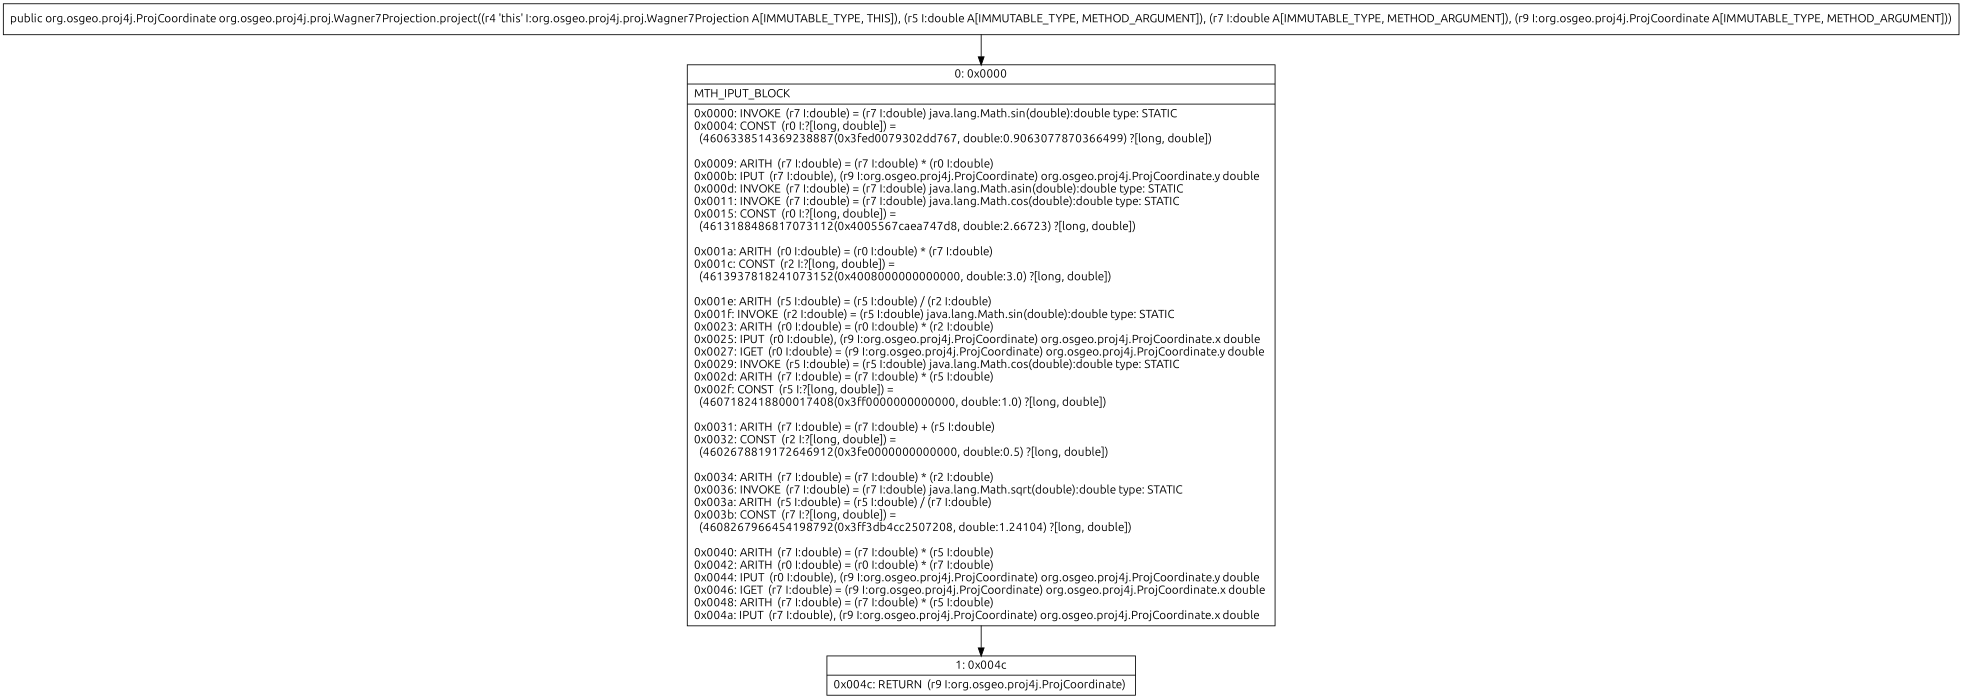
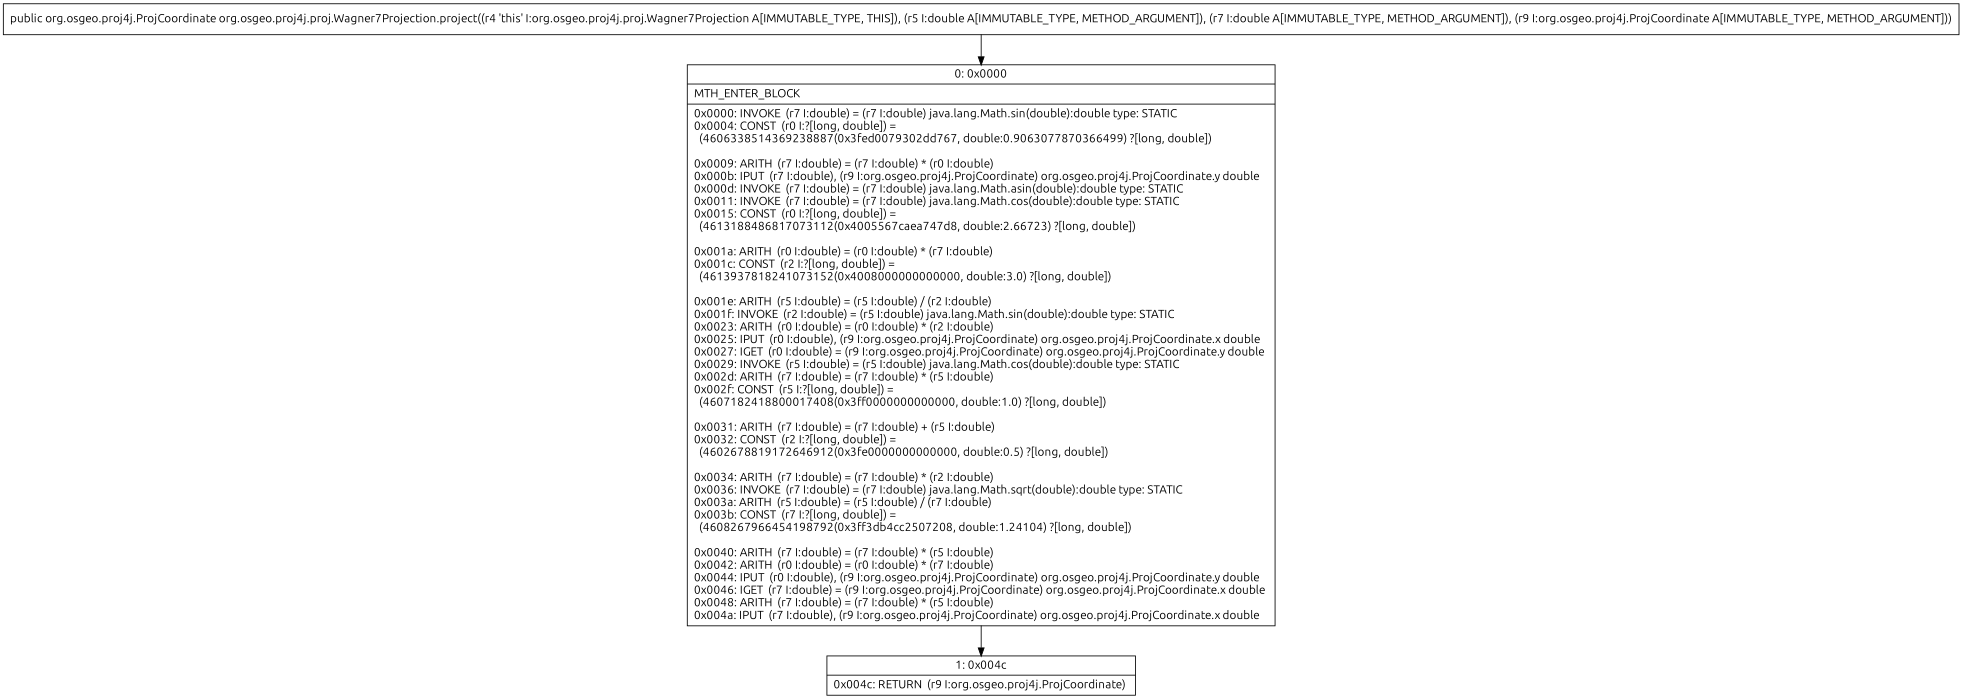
  digraph {
    fontname=Ubuntu
    node [shape=record fontname=Ubuntu]
    edge [fontname=Ubuntu]
-   n1 [label="{0\:\ 0x0000|MTH_IPUT_BLOCK\l|0x0000: INVOKE  (r7 I:double) = (r7 I:double) java.lang.Math.sin(double):double type: STATIC \l0x0004: CONST  (r0 I:?[long, double]) = \l  (4606338514369238887(0x3fed0079302dd767, double:0.9063077870366499) ?[long, double])\l \l0x0009: ARITH  (r7 I:double) = (r7 I:double) * (r0 I:double) \l0x000b: IPUT  (r7 I:double), (r9 I:org.osgeo.proj4j.ProjCoordinate) org.osgeo.proj4j.ProjCoordinate.y double \l0x000d: INVOKE  (r7 I:double) = (r7 I:double) java.lang.Math.asin(double):double type: STATIC \l0x0011: INVOKE  (r7 I:double) = (r7 I:double) java.lang.Math.cos(double):double type: STATIC \l0x0015: CONST  (r0 I:?[long, double]) = \l  (4613188486817073112(0x4005567caea747d8, double:2.66723) ?[long, double])\l \l0x001a: ARITH  (r0 I:double) = (r0 I:double) * (r7 I:double) \l0x001c: CONST  (r2 I:?[long, double]) = \l  (4613937818241073152(0x4008000000000000, double:3.0) ?[long, double])\l \l0x001e: ARITH  (r5 I:double) = (r5 I:double) \/ (r2 I:double) \l0x001f: INVOKE  (r2 I:double) = (r5 I:double) java.lang.Math.sin(double):double type: STATIC \l0x0023: ARITH  (r0 I:double) = (r0 I:double) * (r2 I:double) \l0x0025: IPUT  (r0 I:double), (r9 I:org.osgeo.proj4j.ProjCoordinate) org.osgeo.proj4j.ProjCoordinate.x double \l0x0027: IGET  (r0 I:double) = (r9 I:org.osgeo.proj4j.ProjCoordinate) org.osgeo.proj4j.ProjCoordinate.y double \l0x0029: INVOKE  (r5 I:double) = (r5 I:double) java.lang.Math.cos(double):double type: STATIC \l0x002d: ARITH  (r7 I:double) = (r7 I:double) * (r5 I:double) \l0x002f: CONST  (r5 I:?[long, double]) = \l  (4607182418800017408(0x3ff0000000000000, double:1.0) ?[long, double])\l \l0x0031: ARITH  (r7 I:double) = (r7 I:double) + (r5 I:double) \l0x0032: CONST  (r2 I:?[long, double]) = \l  (4602678819172646912(0x3fe0000000000000, double:0.5) ?[long, double])\l \l0x0034: ARITH  (r7 I:double) = (r7 I:double) * (r2 I:double) \l0x0036: INVOKE  (r7 I:double) = (r7 I:double) java.lang.Math.sqrt(double):double type: STATIC \l0x003a: ARITH  (r5 I:double) = (r5 I:double) \/ (r7 I:double) \l0x003b: CONST  (r7 I:?[long, double]) = \l  (4608267966454198792(0x3ff3db4cc2507208, double:1.24104) ?[long, double])\l \l0x0040: ARITH  (r7 I:double) = (r7 I:double) * (r5 I:double) \l0x0042: ARITH  (r0 I:double) = (r0 I:double) * (r7 I:double) \l0x0044: IPUT  (r0 I:double), (r9 I:org.osgeo.proj4j.ProjCoordinate) org.osgeo.proj4j.ProjCoordinate.y double \l0x0046: IGET  (r7 I:double) = (r9 I:org.osgeo.proj4j.ProjCoordinate) org.osgeo.proj4j.ProjCoordinate.x double \l0x0048: ARITH  (r7 I:double) = (r7 I:double) * (r5 I:double) \l0x004a: IPUT  (r7 I:double), (r9 I:org.osgeo.proj4j.ProjCoordinate) org.osgeo.proj4j.ProjCoordinate.x double \l}"]
+   n1 [label="{0\:\ 0x0000|MTH_ENTER_BLOCK\l|0x0000: INVOKE  (r7 I:double) = (r7 I:double) java.lang.Math.sin(double):double type: STATIC \l0x0004: CONST  (r0 I:?[long, double]) = \l  (4606338514369238887(0x3fed0079302dd767, double:0.9063077870366499) ?[long, double])\l \l0x0009: ARITH  (r7 I:double) = (r7 I:double) * (r0 I:double) \l0x000b: IPUT  (r7 I:double), (r9 I:org.osgeo.proj4j.ProjCoordinate) org.osgeo.proj4j.ProjCoordinate.y double \l0x000d: INVOKE  (r7 I:double) = (r7 I:double) java.lang.Math.asin(double):double type: STATIC \l0x0011: INVOKE  (r7 I:double) = (r7 I:double) java.lang.Math.cos(double):double type: STATIC \l0x0015: CONST  (r0 I:?[long, double]) = \l  (4613188486817073112(0x4005567caea747d8, double:2.66723) ?[long, double])\l \l0x001a: ARITH  (r0 I:double) = (r0 I:double) * (r7 I:double) \l0x001c: CONST  (r2 I:?[long, double]) = \l  (4613937818241073152(0x4008000000000000, double:3.0) ?[long, double])\l \l0x001e: ARITH  (r5 I:double) = (r5 I:double) \/ (r2 I:double) \l0x001f: INVOKE  (r2 I:double) = (r5 I:double) java.lang.Math.sin(double):double type: STATIC \l0x0023: ARITH  (r0 I:double) = (r0 I:double) * (r2 I:double) \l0x0025: IPUT  (r0 I:double), (r9 I:org.osgeo.proj4j.ProjCoordinate) org.osgeo.proj4j.ProjCoordinate.x double \l0x0027: IGET  (r0 I:double) = (r9 I:org.osgeo.proj4j.ProjCoordinate) org.osgeo.proj4j.ProjCoordinate.y double \l0x0029: INVOKE  (r5 I:double) = (r5 I:double) java.lang.Math.cos(double):double type: STATIC \l0x002d: ARITH  (r7 I:double) = (r7 I:double) * (r5 I:double) \l0x002f: CONST  (r5 I:?[long, double]) = \l  (4607182418800017408(0x3ff0000000000000, double:1.0) ?[long, double])\l \l0x0031: ARITH  (r7 I:double) = (r7 I:double) + (r5 I:double) \l0x0032: CONST  (r2 I:?[long, double]) = \l  (4602678819172646912(0x3fe0000000000000, double:0.5) ?[long, double])\l \l0x0034: ARITH  (r7 I:double) = (r7 I:double) * (r2 I:double) \l0x0036: INVOKE  (r7 I:double) = (r7 I:double) java.lang.Math.sqrt(double):double type: STATIC \l0x003a: ARITH  (r5 I:double) = (r5 I:double) \/ (r7 I:double) \l0x003b: CONST  (r7 I:?[long, double]) = \l  (4608267966454198792(0x3ff3db4cc2507208, double:1.24104) ?[long, double])\l \l0x0040: ARITH  (r7 I:double) = (r7 I:double) * (r5 I:double) \l0x0042: ARITH  (r0 I:double) = (r0 I:double) * (r7 I:double) \l0x0044: IPUT  (r0 I:double), (r9 I:org.osgeo.proj4j.ProjCoordinate) org.osgeo.proj4j.ProjCoordinate.y double \l0x0046: IGET  (r7 I:double) = (r9 I:org.osgeo.proj4j.ProjCoordinate) org.osgeo.proj4j.ProjCoordinate.x double \l0x0048: ARITH  (r7 I:double) = (r7 I:double) * (r5 I:double) \l0x004a: IPUT  (r7 I:double), (r9 I:org.osgeo.proj4j.ProjCoordinate) org.osgeo.proj4j.ProjCoordinate.x double \l}"]
    n2 [label="{1\:\ 0x004c|0x004c: RETURN  (r9 I:org.osgeo.proj4j.ProjCoordinate) \l}"]
    n3 [label="{public org.osgeo.proj4j.ProjCoordinate org.osgeo.proj4j.proj.Wagner7Projection.project((r4 'this' I:org.osgeo.proj4j.proj.Wagner7Projection A[IMMUTABLE_TYPE, THIS]), (r5 I:double A[IMMUTABLE_TYPE, METHOD_ARGUMENT]), (r7 I:double A[IMMUTABLE_TYPE, METHOD_ARGUMENT]), (r9 I:org.osgeo.proj4j.ProjCoordinate A[IMMUTABLE_TYPE, METHOD_ARGUMENT])) }"]
    n1 -> n2
    n3 -> n1
  }
